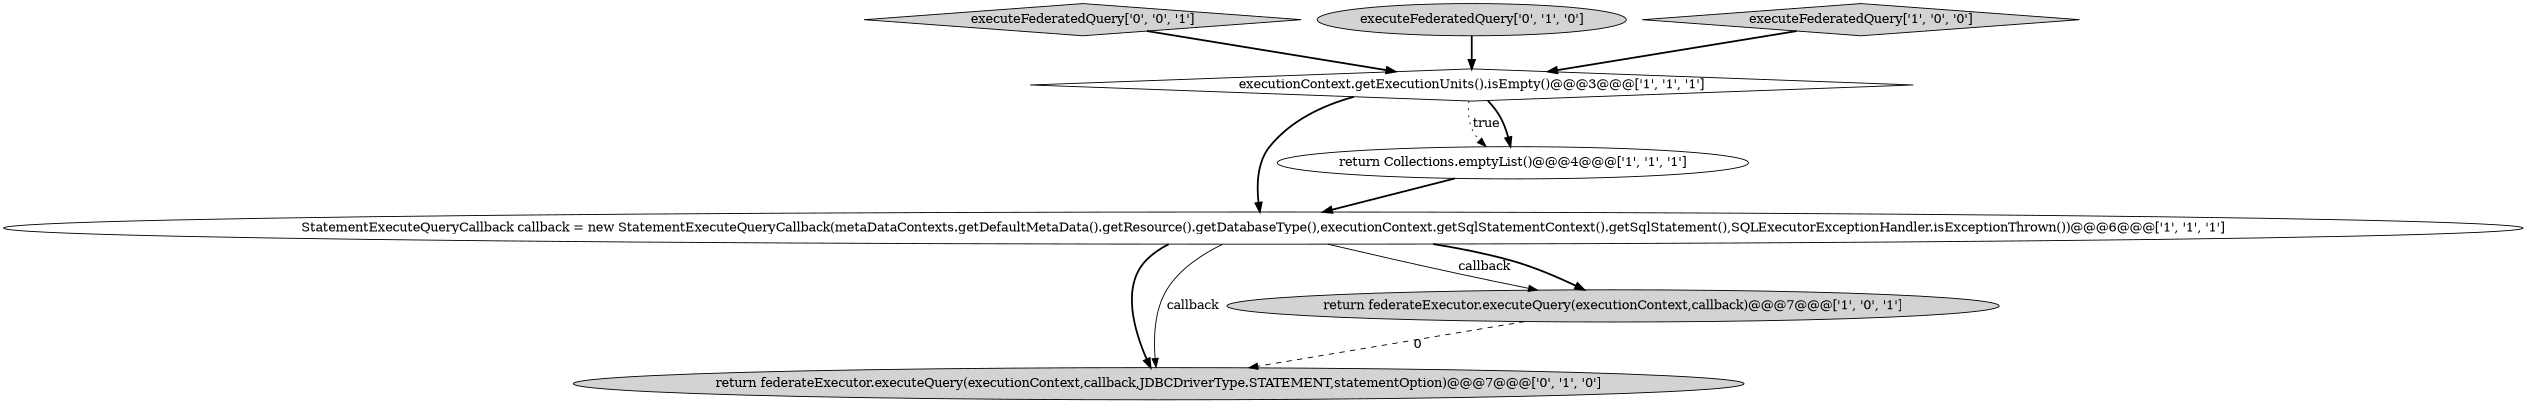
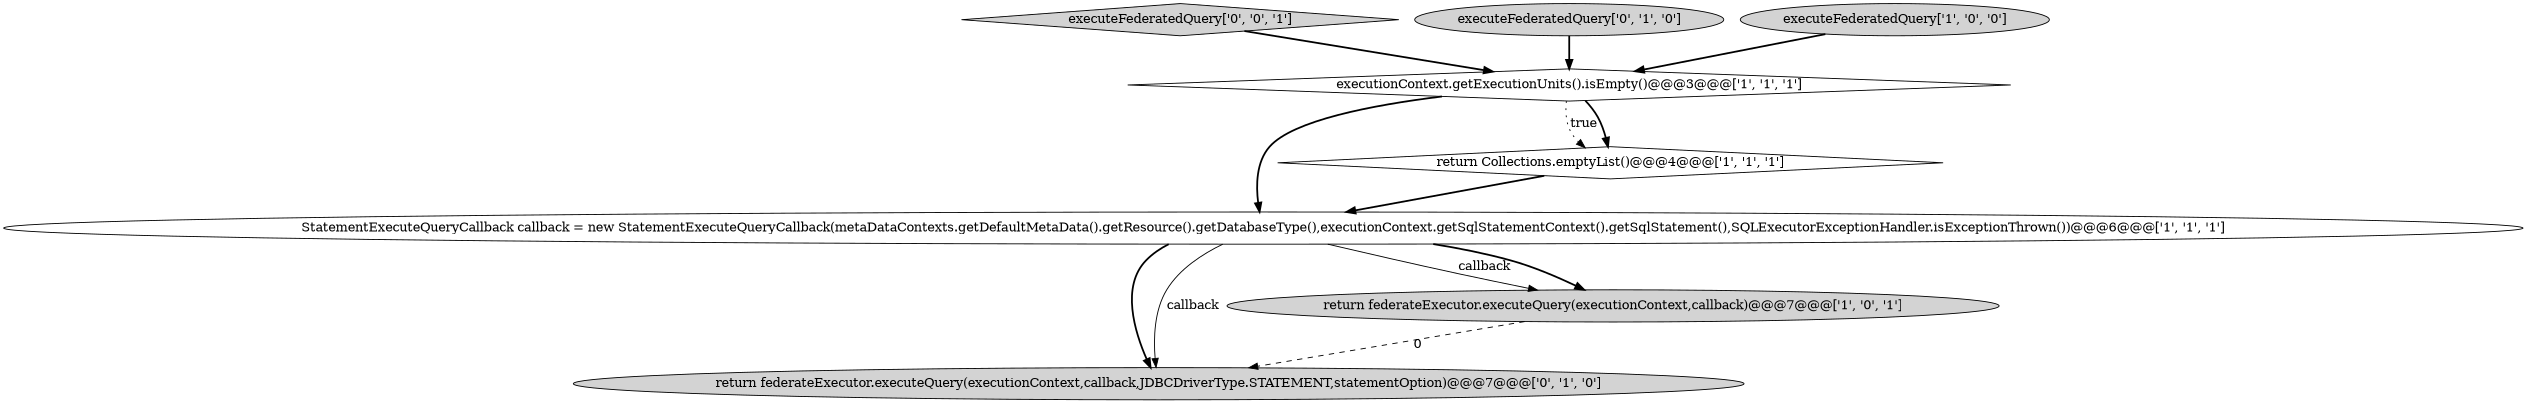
  digraph {
    node [fillcolor=lightgray shape=ellipse style=filled]
    edge [style=bold]
    n1 [label="executeFederatedQuery['0', '0', '1']" shape=diamond]
    n2 [fillcolor=white label="executionContext.getExecutionUnits().isEmpty()@@@3@@@['1', '1', '1']" shape=diamond]
    n3 [fillcolor=white label="StatementExecuteQueryCallback callback = new StatementExecuteQueryCallback(metaDataContexts.getDefaultMetaData().getResource().getDatabaseType(),executionContext.getSqlStatementContext().getSqlStatement(),SQLExecutorExceptionHandler.isExceptionThrown())@@@6@@@['1', '1', '1']"]
-   n4 [fillcolor=white label="return Collections.emptyList()@@@4@@@['1', '1', '1']"]
+   n4 [fillcolor=white label="return Collections.emptyList()@@@4@@@['1', '1', '1']" shape=diamond]
    n5 [label="return federateExecutor.executeQuery(executionContext,callback,JDBCDriverType.STATEMENT,statementOption)@@@7@@@['0', '1', '0']"]
    n6 [label="executeFederatedQuery['0', '1', '0']"]
    n7 [label="return federateExecutor.executeQuery(executionContext,callback)@@@7@@@['1', '0', '1']"]
-   n8 [label="executeFederatedQuery['1', '0', '0']" shape=diamond]
+   n8 [label="executeFederatedQuery['1', '0', '0']"]
    n1 -> n2
    n2 -> n3
    n2 -> n4 [label=true style=dotted]
    n2 -> n4
    n3 -> n5
    n3 -> n5 [label=callback style=solid]
    n3 -> n7 [label=callback style=solid]
    n3 -> n7
    n4 -> n3
    n6 -> n2
    n7 -> n5 [label=0 style=dashed]
    n8 -> n2
  }
